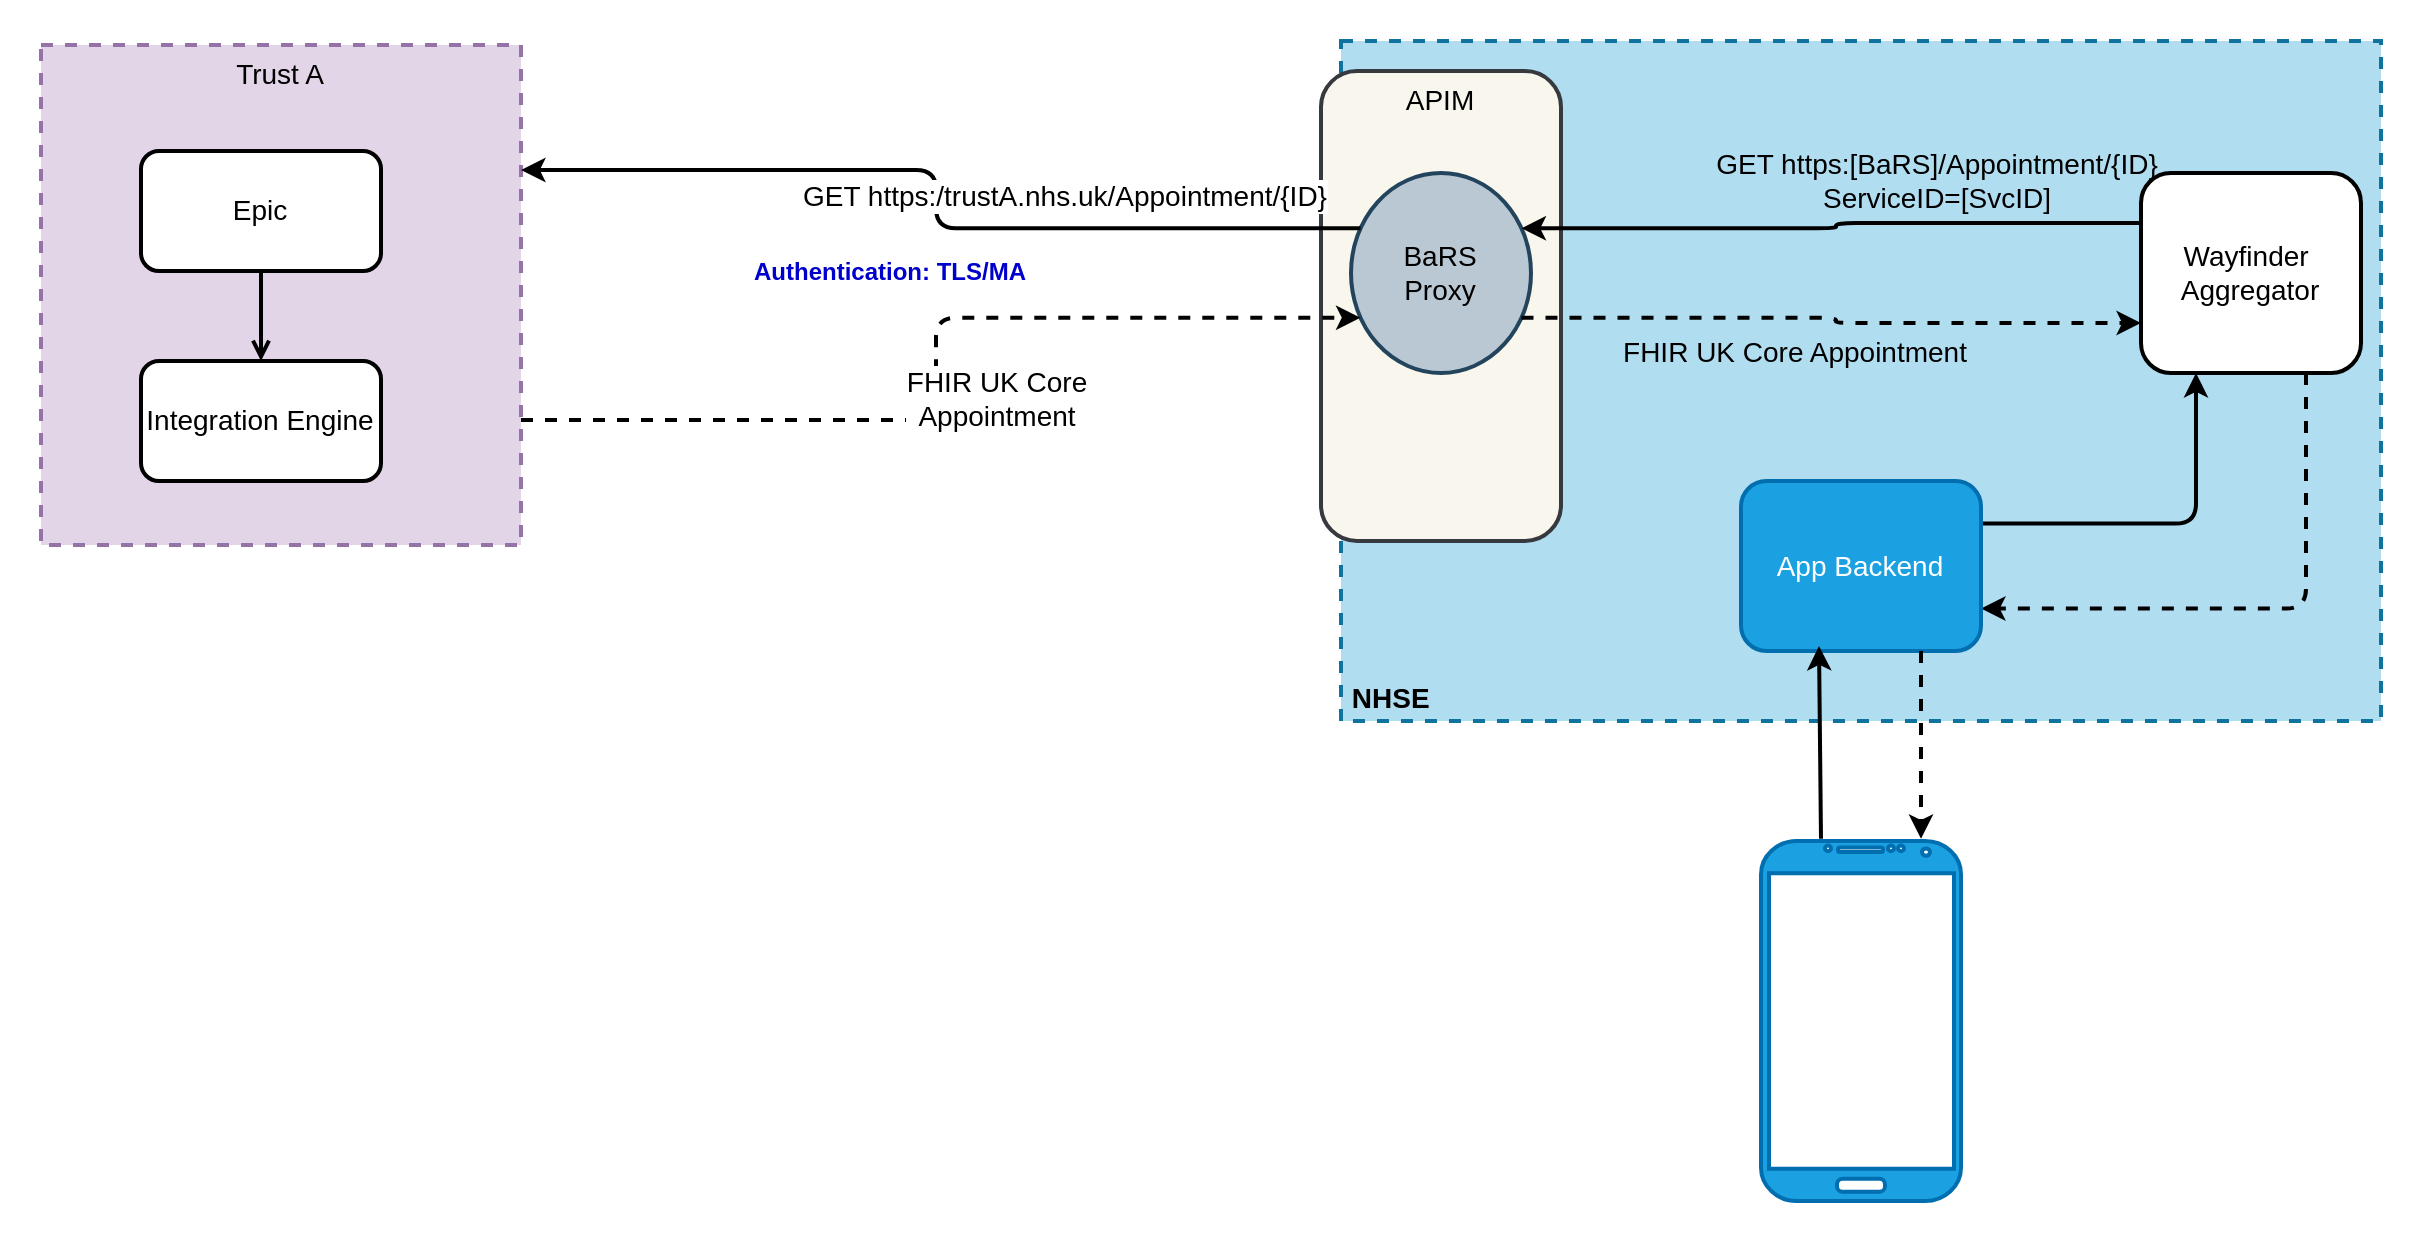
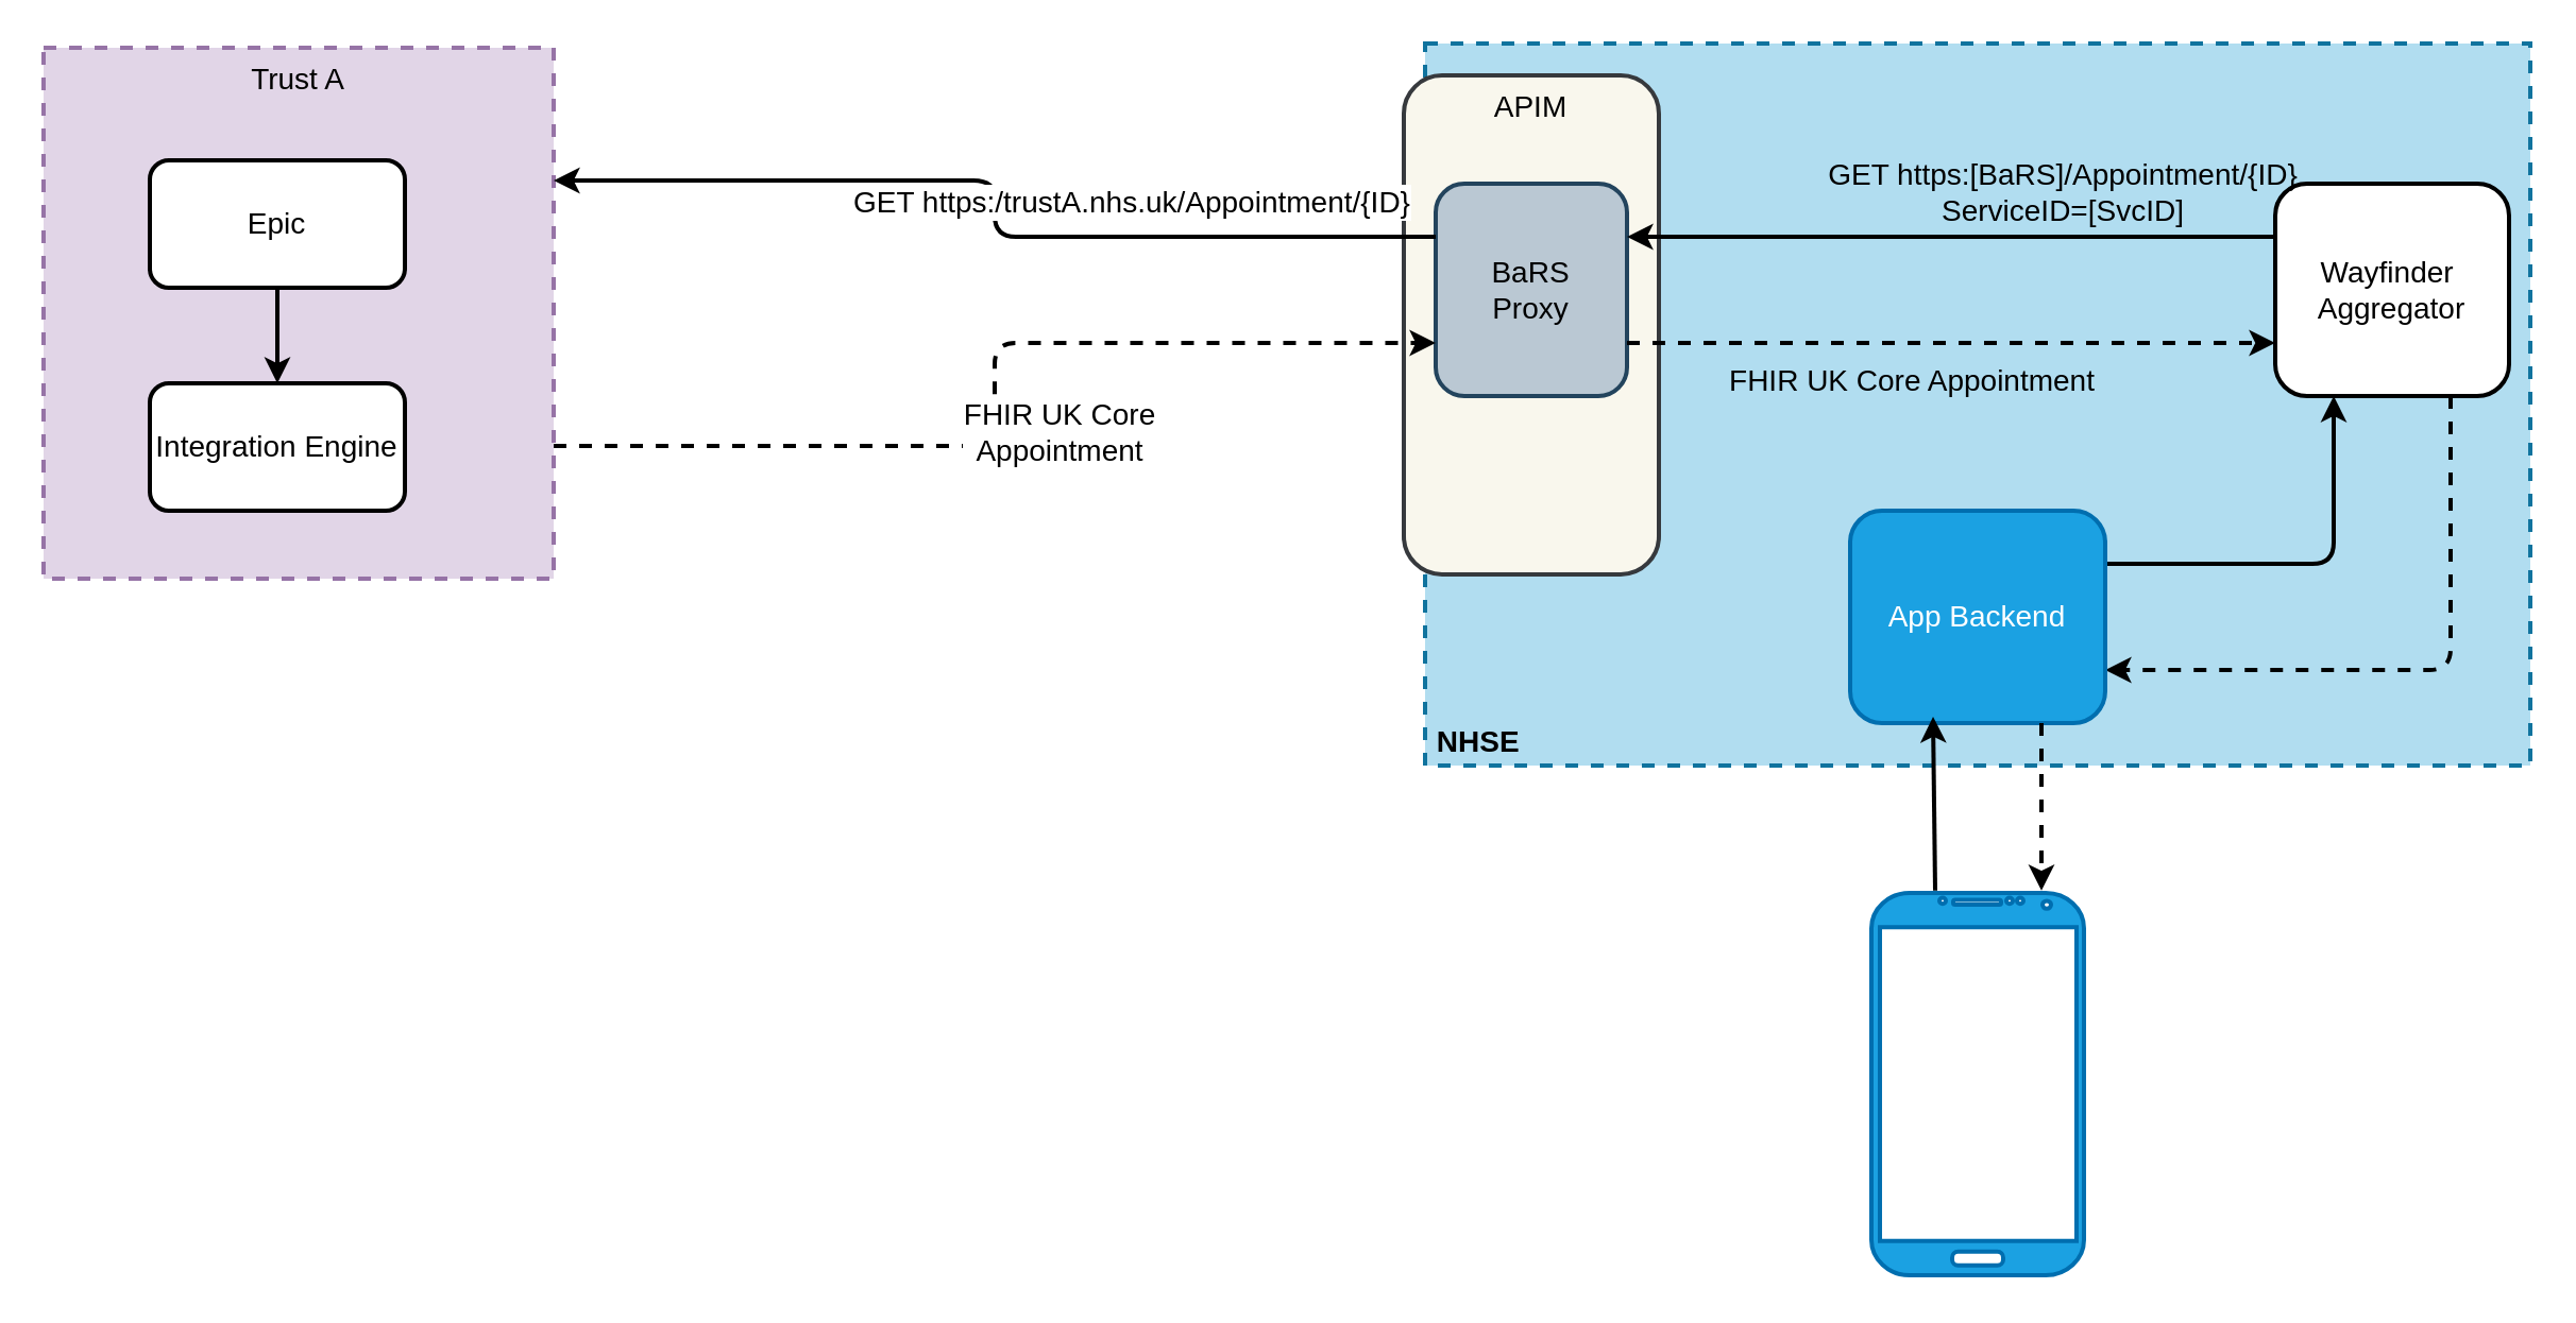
  <mxCell id="0" />
  <mxCell id="1" parent="0" />
  <mxCell id="2" value="Trust A" style="rounded=0;whiteSpace=wrap;html=1;verticalAlign=top;fontStyle=0;fillColor=#e1d5e7;strokeColor=#9673a6;fontSize=14;strokeWidth=2;dashed=1;" vertex="1" parent="1"><mxGeometry x="20" y="22" width="240" height="250" as="geometry" /></mxCell>
- <mxCell id="3" value="" style="edgeStyle=orthogonalEdgeStyle;rounded=0;orthogonalLoop=1;jettySize=auto;html=1;strokeWidth=2;endArrow=open;" edge="1" parent="1" source="4" target="5"><mxGeometry relative="1" as="geometry" /></mxCell>
+ <mxCell id="3" value="" style="edgeStyle=orthogonalEdgeStyle;rounded=0;orthogonalLoop=1;jettySize=auto;html=1;strokeWidth=2;" edge="1" parent="1" source="4" target="5"><mxGeometry relative="1" as="geometry" /></mxCell>
  <mxCell id="4" value="Epic" style="rounded=1;whiteSpace=wrap;html=1;fontSize=14;fontStyle=0;strokeWidth=2;" vertex="1" parent="1"><mxGeometry x="70" y="75" width="120" height="60" as="geometry" /></mxCell>
  <mxCell id="5" value="Integration Engine" style="rounded=1;whiteSpace=wrap;html=1;fontSize=14;fontStyle=0;strokeWidth=2;" vertex="1" parent="1"><mxGeometry x="70" y="180" width="120" height="60" as="geometry" /></mxCell>
  <mxCell id="6" value="&amp;nbsp;&lt;b&gt;NHSE&lt;/b&gt;" style="rounded=0;whiteSpace=wrap;html=1;verticalAlign=bottom;fontStyle=0;fillColor=#b1ddf0;strokeColor=#10739e;fontSize=14;strokeWidth=2;dashed=1;align=left;" vertex="1" parent="1"><mxGeometry x="670" y="20" width="520" height="340" as="geometry" /></mxCell>
  <mxCell id="7" value="APIM" style="rounded=1;whiteSpace=wrap;html=1;verticalAlign=top;fillColor=#f9f7ed;strokeColor=#36393d;fontSize=14;fontStyle=0;strokeWidth=2;" vertex="1" parent="1"><mxGeometry x="660" y="35" width="120" height="235" as="geometry" /></mxCell>
- <mxCell id="8" value="BaRS&lt;div&gt;Proxy&lt;/div&gt;" style="ellipse;whiteSpace=wrap;html=1;fillColor=#bac8d3;strokeColor=#23445d;fontSize=14;fontStyle=0;strokeWidth=2;" vertex="1" parent="1"><mxGeometry x="675" y="86" width="90" height="100" as="geometry" /></mxCell>
+ <mxCell id="8" value="BaRS&lt;div&gt;Proxy&lt;/div&gt;" style="rounded=1;whiteSpace=wrap;html=1;fillColor=#bac8d3;strokeColor=#23445d;fontSize=14;fontStyle=0;strokeWidth=2;" vertex="1" parent="1"><mxGeometry x="675" y="86" width="90" height="100" as="geometry" /></mxCell>
  <mxCell id="9" style="edgeStyle=orthogonalEdgeStyle;rounded=1;orthogonalLoop=1;jettySize=auto;html=1;exitX=0.75;exitY=1;exitDx=0;exitDy=0;entryX=1;entryY=0.75;entryDx=0;entryDy=0;dashed=1;strokeWidth=2;fontStyle=0;curved=0;" edge="1" parent="1" source="10" target="16"><mxGeometry relative="1" as="geometry" /></mxCell>
  <mxCell id="10" value="Wayfinder&amp;nbsp;&lt;div&gt;Aggregator&lt;/div&gt;" style="rounded=1;whiteSpace=wrap;html=1;fontSize=14;fontStyle=0;strokeWidth=2;" vertex="1" parent="1"><mxGeometry x="1070" y="86" width="110" height="100" as="geometry" /></mxCell>
  <mxCell id="11" value="GET https:[BaRS]/Appointment/{ID}&lt;br&gt;ServiceID=[SvcID]" style="edgeStyle=orthogonalEdgeStyle;rounded=1;orthogonalLoop=1;jettySize=auto;html=1;exitX=0;exitY=0.25;exitDx=0;exitDy=0;entryX=1;entryY=0.25;entryDx=0;entryDy=0;fontSize=14;curved=0;strokeWidth=2;fontStyle=0;labelBackgroundColor=none;" edge="1" parent="1" source="10" target="8"><mxGeometry x="-0.344" y="-21" relative="1" as="geometry"><mxPoint x="670" y="125" as="sourcePoint" /><mxPoint x="260" y="93" as="targetPoint" /><mxPoint as="offset" /></mxGeometry></mxCell>
  <mxCell id="12" value="FHIR UK Core Appointment" style="edgeStyle=orthogonalEdgeStyle;rounded=1;orthogonalLoop=1;jettySize=auto;html=1;entryX=0;entryY=0.75;entryDx=0;entryDy=0;exitX=1;exitY=0.75;exitDx=0;exitDy=0;dashed=1;fontSize=14;curved=0;strokeWidth=2;fontStyle=0;labelBackgroundColor=none;" edge="1" parent="1" source="8" target="10"><mxGeometry x="-0.078" y="-9" relative="1" as="geometry"><mxPoint x="260" y="188" as="sourcePoint" /><mxPoint x="670" y="155" as="targetPoint" /><mxPoint x="-7" y="9" as="offset" /></mxGeometry></mxCell>
- <mxCell id="13" value="Authentication: TLS/MA" style="text;html=1;align=center;verticalAlign=middle;whiteSpace=wrap;rounded=0;fontColor=#0000CC;strokeWidth=2;fontStyle=1" vertex="1" parent="1"><mxGeometry x="370" y="121" width="150" height="30" as="geometry" /></mxCell>
  <mxCell id="14" value="NHS App" style="verticalLabelPosition=bottom;verticalAlign=top;html=1;shadow=0;dashed=0;strokeWidth=2;shape=mxgraph.android.phone2;strokeColor=#006EAF;fillColor=#1ba1e2;fontColor=#ffffff;fontStyle=0" vertex="1" parent="1"><mxGeometry x="880" y="420" width="100" height="180" as="geometry" /></mxCell>
  <mxCell id="15" style="edgeStyle=orthogonalEdgeStyle;rounded=1;orthogonalLoop=1;jettySize=auto;html=1;exitX=1;exitY=0.25;exitDx=0;exitDy=0;entryX=0.25;entryY=1;entryDx=0;entryDy=0;strokeWidth=2;fontStyle=0;curved=0;" edge="1" parent="1" source="16" target="10"><mxGeometry relative="1" as="geometry" /></mxCell>
- <mxCell id="16" value="App Backend" style="rounded=1;whiteSpace=wrap;html=1;fontSize=14;fontStyle=0;fillColor=#1ba1e2;fontColor=#ffffff;strokeColor=#006EAF;strokeWidth=2;" vertex="1" parent="1"><mxGeometry x="870" y="240" width="120" height="85" as="geometry" /></mxCell>
+ <mxCell id="16" value="App Backend" style="rounded=1;whiteSpace=wrap;html=1;fontSize=14;fontStyle=0;fillColor=#1ba1e2;fontColor=#ffffff;strokeColor=#006EAF;strokeWidth=2;" vertex="1" parent="1"><mxGeometry x="870" y="240" width="120" height="100" as="geometry" /></mxCell>
  <mxCell id="17" value="" style="endArrow=classic;html=1;rounded=0;entryX=0.325;entryY=0.97;entryDx=0;entryDy=0;entryPerimeter=0;exitX=0.3;exitY=-0.006;exitDx=0;exitDy=0;exitPerimeter=0;strokeWidth=2;fontStyle=0" edge="1" parent="1" source="14" target="16"><mxGeometry width="50" height="50" relative="1" as="geometry"><mxPoint x="710" y="520" as="sourcePoint" /><mxPoint x="760" y="470" as="targetPoint" /></mxGeometry></mxCell>
  <mxCell id="18" value="" style="endArrow=classic;html=1;rounded=0;exitX=0.75;exitY=1;exitDx=0;exitDy=0;entryX=0.8;entryY=-0.006;entryDx=0;entryDy=0;entryPerimeter=0;dashed=1;strokeWidth=2;fontStyle=0" edge="1" parent="1" source="16" target="14"><mxGeometry width="50" height="50" relative="1" as="geometry"><mxPoint x="1120" y="510" as="sourcePoint" /><mxPoint x="1170" y="460" as="targetPoint" /></mxGeometry></mxCell>
  <mxCell id="19" value="GET https:/trustA.nhs.uk/Appointment/{ID}" style="rounded=1;orthogonalLoop=1;jettySize=auto;html=1;exitX=0;exitY=0.25;exitDx=0;exitDy=0;entryX=1;entryY=0.25;entryDx=0;entryDy=0;fontSize=14;strokeWidth=2;fontStyle=0;edgeStyle=orthogonalEdgeStyle;" edge="1" parent="1" source="8" target="2"><mxGeometry x="0.047" y="-41" relative="1" as="geometry"><mxPoint x="837" y="-197" as="sourcePoint" /><mxPoint x="23" y="7" as="offset" /></mxGeometry></mxCell>
  <mxCell id="20" value="FHIR UK Core&lt;div&gt;Appointment&lt;/div&gt;" style="rounded=1;orthogonalLoop=1;jettySize=auto;html=1;entryX=0;entryY=0.75;entryDx=0;entryDy=0;exitX=1;exitY=0.75;exitDx=0;exitDy=0;dashed=1;fontSize=14;strokeWidth=2;fontStyle=0;edgeStyle=orthogonalEdgeStyle;" edge="1" parent="1" source="2" target="8"><mxGeometry x="-0.075" y="-30" relative="1" as="geometry"><mxPoint x="777" y="-197" as="targetPoint" /><mxPoint as="offset" /></mxGeometry></mxCell>
